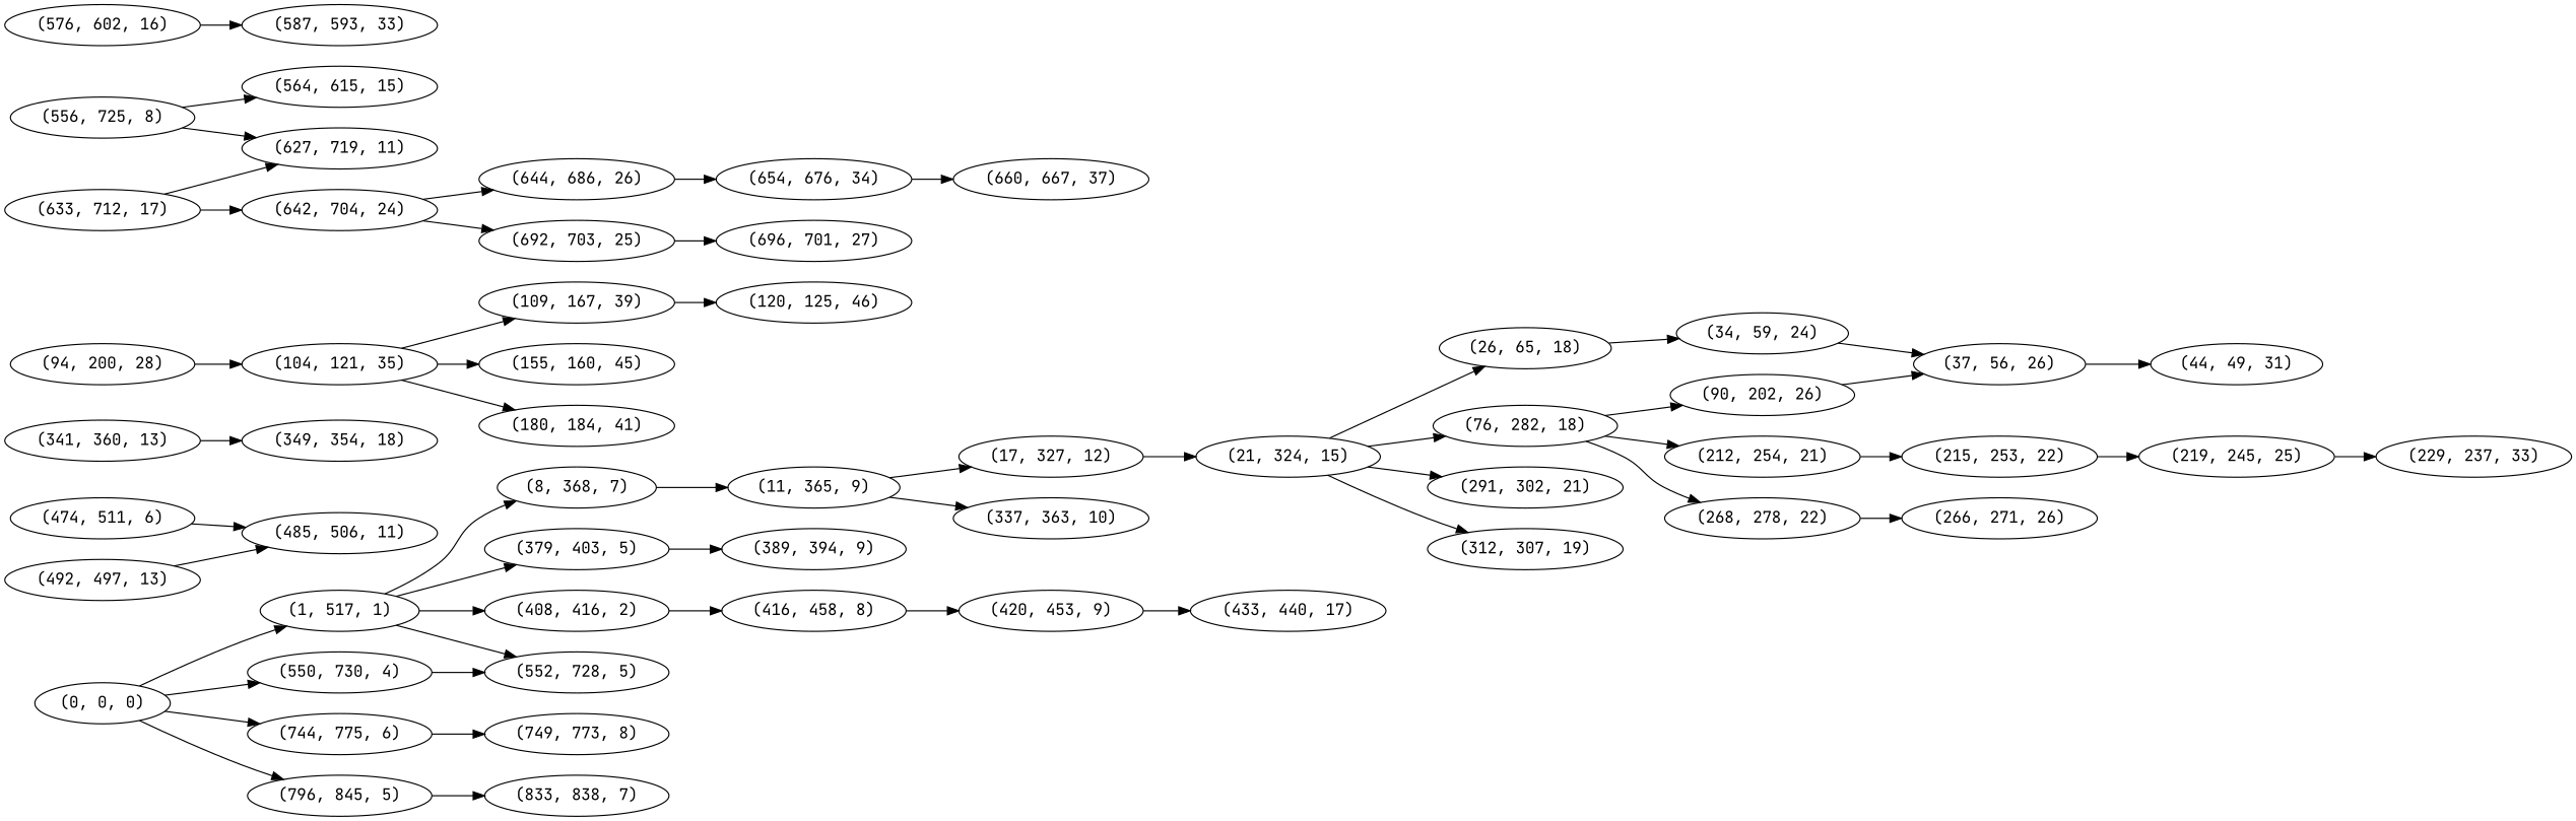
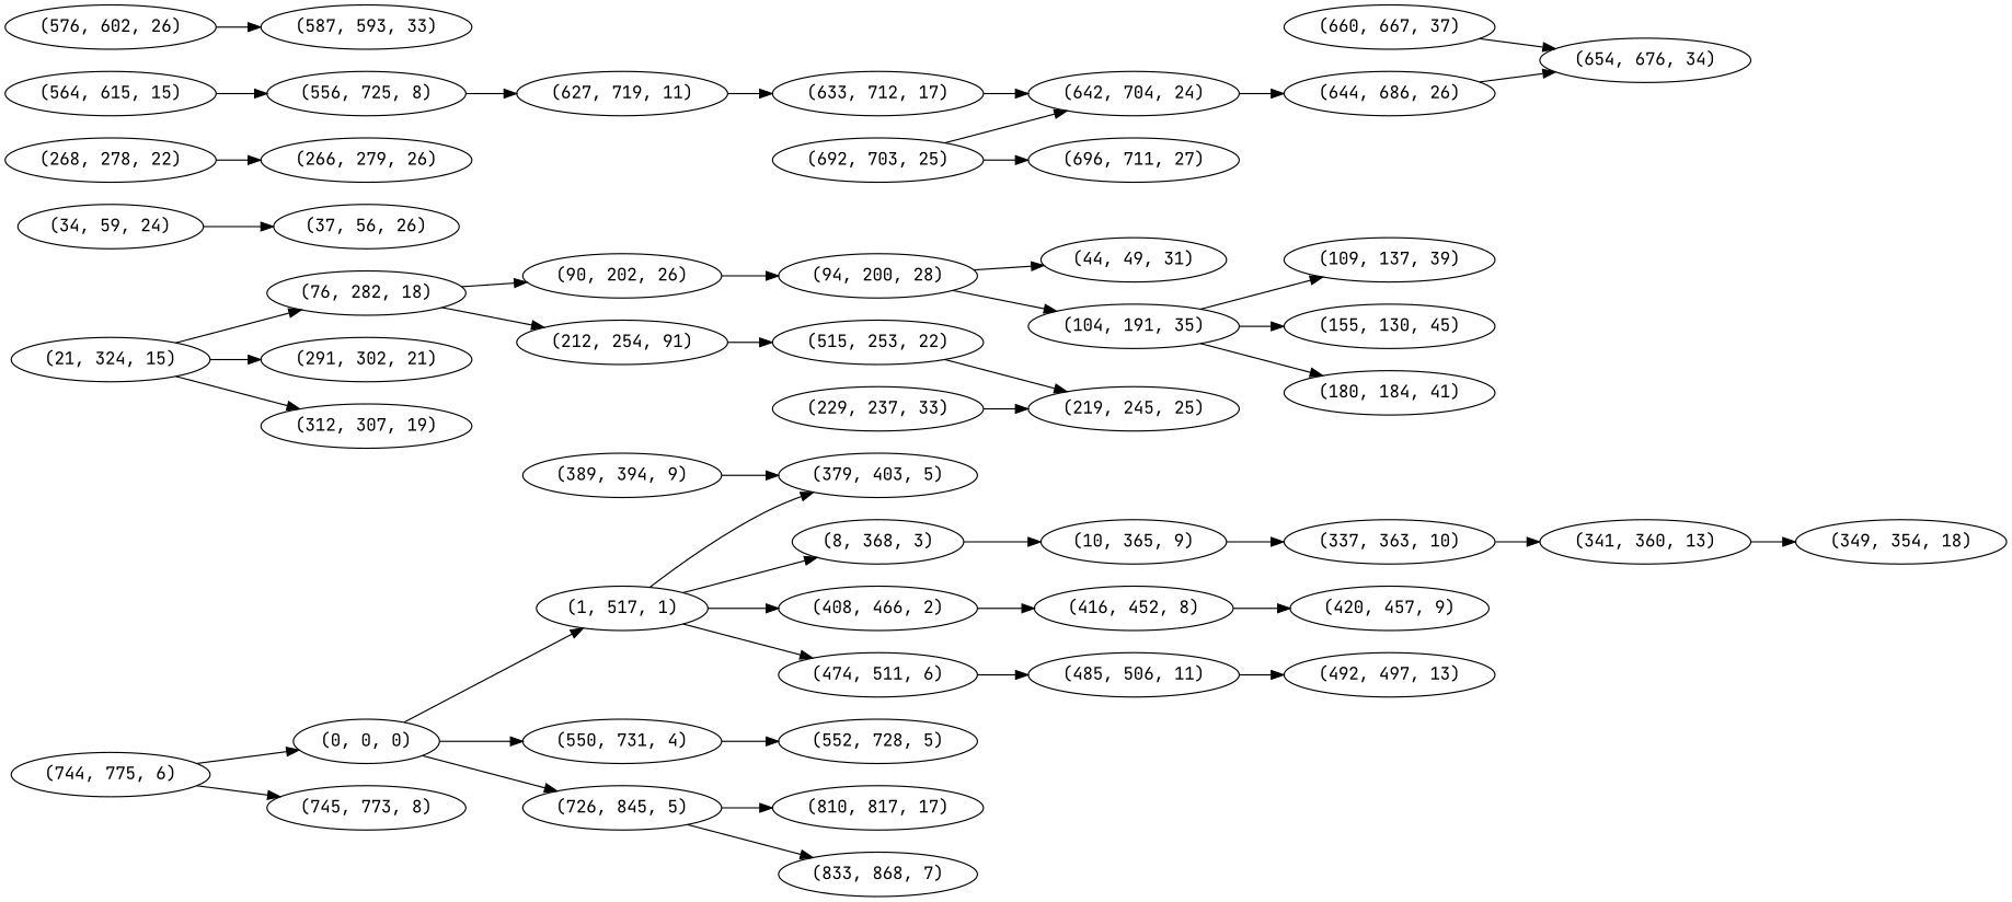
  digraph {
    fontname="JetBrains Mono"
    rankdir=LR
    node [fontname="JetBrains Mono"]
    edge [fontname="JetBrains Mono"]
    "(0, 0, 0)"
    "(1, 517, 1)"
-   "(550, 731, 4)" [label="(550, 730, 4)"]
+   "(550, 731, 4)"
    "(744, 775, 6)"
-   "(796, 845, 5)"
-   "(8, 368, 7)"
+   "(796, 845, 5)" [label="(726, 845, 5)"]
+   "(8, 368, 7)" [label="(8, 368, 3)"]
    "(379, 403, 5)"
-   "(408, 466, 2)" [label="(408, 416, 2)"]
+   "(408, 466, 2)"
    "(474, 511, 6)"
    "(552, 728, 5)"
-   "(749, 773, 8)"
-   "(833, 838, 7)"
-   "(10, 365, 9)" [label="(11, 365, 9)"]
+   "(749, 773, 8)" [label="(745, 773, 8)"]
+   "(810, 817, 17)"
+   "(833, 838, 7)" [label="(833, 868, 7)"]
+   "(10, 365, 9)"
    "(389, 394, 9)"
-   "(416, 458, 8)"
+   "(416, 458, 8)" [label="(416, 452, 8)"]
    "(485, 506, 11)"
-   "(17, 327, 12)"
    "(337, 363, 10)"
    "(21, 324, 15)"
    "(341, 360, 13)"
-   "(26, 65, 18)"
    "(76, 282, 18)"
    "(291, 302, 21)"
    n25 [label="(312, 307, 19)"]
    "(34, 59, 24)"
    "(90, 202, 26)"
-   "(212, 254, 21)"
+   "(212, 254, 21)" [label="(212, 254, 91)"]
    n29 [label="(268, 278, 22)"]
    "(37, 56, 26)"
    "(44, 49, 31)"
    "(94, 200, 28)"
-   "(215, 253, 22)"
-   "(266, 271, 26)"
-   "(104, 191, 35)" [label="(104, 121, 35)"]
-   "(109, 137, 39)" [label="(109, 167, 39)"]
-   "(155, 160, 45)"
+   "(215, 253, 22)" [label="(515, 253, 22)"]
+   "(266, 271, 26)" [label="(266, 279, 26)"]
+   "(104, 191, 35)"
+   "(109, 137, 39)"
+   "(155, 160, 45)" [label="(155, 130, 45)"]
    "(180, 184, 41)"
-   "(120, 125, 46)"
    "(219, 245, 25)"
    "(229, 237, 33)"
    "(349, 354, 18)"
-   "(420, 453, 9)"
-   "(433, 440, 17)"
+   "(420, 453, 9)" [label="(420, 457, 9)"]
    "(492, 497, 13)"
    "(556, 725, 8)"
    "(564, 615, 15)"
    "(627, 719, 11)"
    "(633, 712, 17)"
-   "(576, 602, 26)" [label="(576, 602, 16)"]
+   "(576, 602, 26)"
    "(587, 593, 33)"
    "(642, 704, 24)"
    "(644, 686, 26)"
    "(692, 703, 25)"
    "(654, 676, 34)"
-   "(696, 701, 27)"
+   "(696, 701, 27)" [label="(696, 711, 27)"]
    "(660, 667, 37)"
    "(0, 0, 0)" -> "(1, 517, 1)"
    "(0, 0, 0)" -> "(550, 731, 4)"
-   "(0, 0, 0)" -> "(744, 775, 6)"
+   "(744, 775, 6)" -> "(0, 0, 0)"
    "(0, 0, 0)" -> "(796, 845, 5)"
    "(1, 517, 1)" -> "(8, 368, 7)"
    "(1, 517, 1)" -> "(379, 403, 5)"
    "(1, 517, 1)" -> "(408, 466, 2)"
-   "(1, 517, 1)" -> "(552, 728, 5)"
+   "(1, 517, 1)" -> "(474, 511, 6)"
    "(550, 731, 4)" -> "(552, 728, 5)"
    "(744, 775, 6)" -> "(749, 773, 8)"
+   "(796, 845, 5)" -> "(810, 817, 17)"
    "(796, 845, 5)" -> "(833, 838, 7)"
    "(8, 368, 7)" -> "(10, 365, 9)"
-   "(379, 403, 5)" -> "(389, 394, 9)"
+   "(389, 394, 9)" -> "(379, 403, 5)"
    "(408, 466, 2)" -> "(416, 458, 8)"
    "(474, 511, 6)" -> "(485, 506, 11)"
-   "(10, 365, 9)" -> "(17, 327, 12)"
    "(10, 365, 9)" -> "(337, 363, 10)"
    "(416, 458, 8)" -> "(420, 453, 9)"
-   "(492, 497, 13)" -> "(485, 506, 11)"
-   "(17, 327, 12)" -> "(21, 324, 15)"
-   "(21, 324, 15)" -> "(26, 65, 18)"
+   "(485, 506, 11)" -> "(492, 497, 13)"
+   "(337, 363, 10)" -> "(341, 360, 13)"
    "(21, 324, 15)" -> "(76, 282, 18)"
    "(21, 324, 15)" -> "(291, 302, 21)"
    "(21, 324, 15)" -> n25
    "(341, 360, 13)" -> "(349, 354, 18)"
-   "(26, 65, 18)" -> "(34, 59, 24)"
    "(76, 282, 18)" -> "(90, 202, 26)"
    "(76, 282, 18)" -> "(212, 254, 21)"
-   "(76, 282, 18)" -> n29
    "(34, 59, 24)" -> "(37, 56, 26)"
-   "(90, 202, 26)" -> "(37, 56, 26)"
+   "(90, 202, 26)" -> "(94, 200, 28)"
    "(212, 254, 21)" -> "(215, 253, 22)"
    n29 -> "(266, 271, 26)"
-   "(37, 56, 26)" -> "(44, 49, 31)"
+   "(94, 200, 28)" -> "(44, 49, 31)"
    "(94, 200, 28)" -> "(104, 191, 35)"
    "(215, 253, 22)" -> "(219, 245, 25)"
    "(104, 191, 35)" -> "(109, 137, 39)"
    "(104, 191, 35)" -> "(155, 160, 45)"
    "(104, 191, 35)" -> "(180, 184, 41)"
-   "(109, 137, 39)" -> "(120, 125, 46)"
-   "(219, 245, 25)" -> "(229, 237, 33)"
-   "(420, 453, 9)" -> "(433, 440, 17)"
-   "(556, 725, 8)" -> "(564, 615, 15)"
+   "(229, 237, 33)" -> "(219, 245, 25)"
+   "(564, 615, 15)" -> "(556, 725, 8)"
    "(556, 725, 8)" -> "(627, 719, 11)"
-   "(633, 712, 17)" -> "(627, 719, 11)"
+   "(627, 719, 11)" -> "(633, 712, 17)"
    "(633, 712, 17)" -> "(642, 704, 24)"
    "(576, 602, 26)" -> "(587, 593, 33)"
    "(642, 704, 24)" -> "(644, 686, 26)"
-   "(642, 704, 24)" -> "(692, 703, 25)"
+   "(692, 703, 25)" -> "(642, 704, 24)"
    "(644, 686, 26)" -> "(654, 676, 34)"
    "(692, 703, 25)" -> "(696, 701, 27)"
-   "(654, 676, 34)" -> "(660, 667, 37)"
+   "(660, 667, 37)" -> "(654, 676, 34)"
  }
